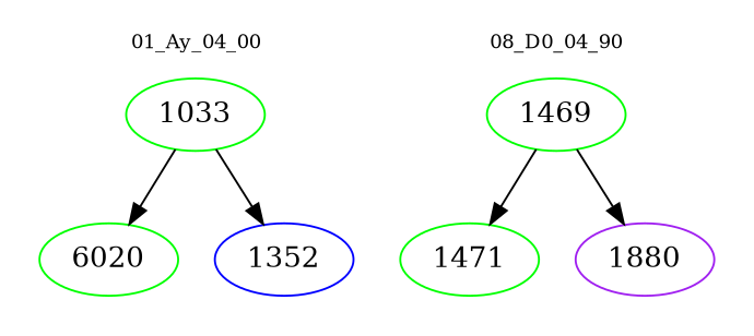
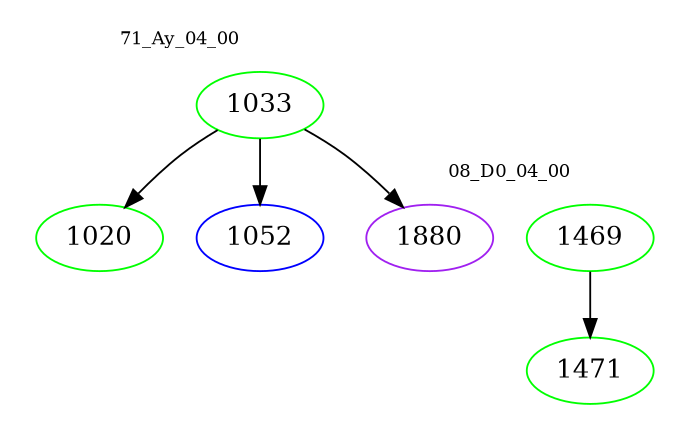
  digraph {
    node [color=green]
    edge [color=black]
    n1 [label=1033]
-   n2 [label=6020]
-   n3 [color=blue label=1352]
+   n2 [label=1020]
+   n3 [color=blue label=1052]
    n4 [label=1469]
    n5 [label=1471]
    n6 [color=purple label=1880]
    subgraph cluster_1 {
      color=white
      fontsize=10
-     label="01_Ay_04_00"
+     label="71_Ay_04_00"
      n1
      n2
      n3
    }
    subgraph cluster_2 {
      color=white
      fontsize=10
-     label="08_D0_04_90"
+     label="08_D0_04_00"
      n4
      n5
      n6
    }
    n1 -> n2
    n1 -> n3
    n4 -> n5
-   n4 -> n6
+   n1 -> n6
  }
